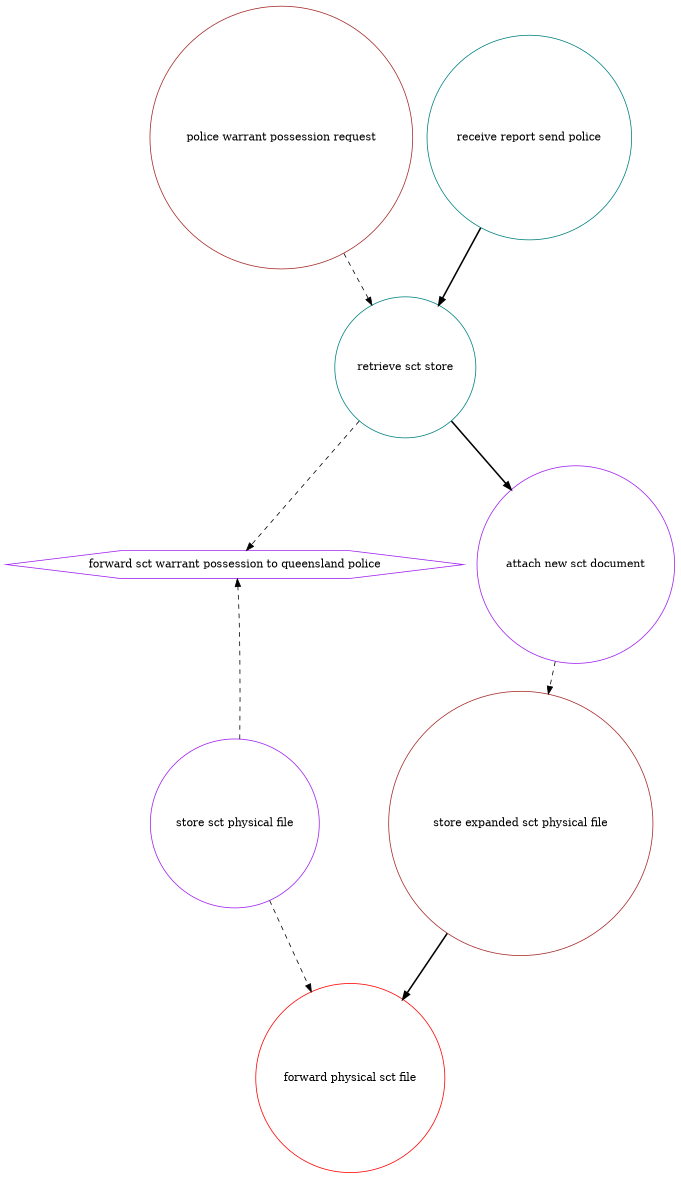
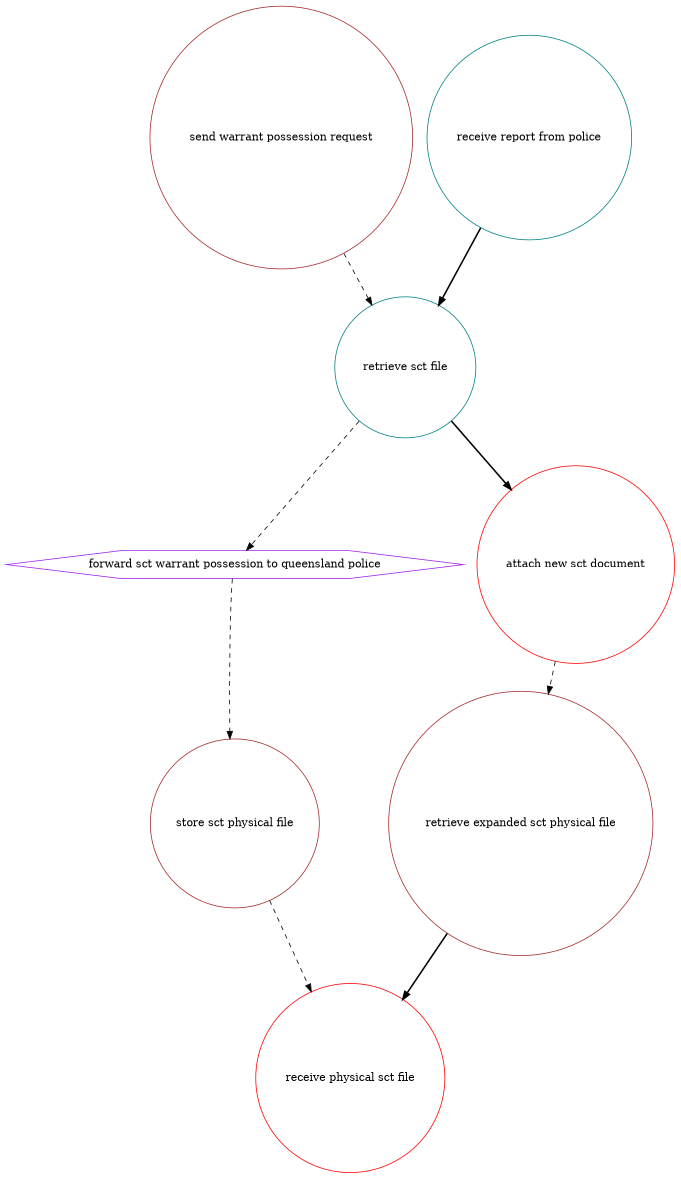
  strict digraph {
    node [color=brown shape=circle]
    edge [attrs="{'type': 'flow', 'label': 'flow'}" style=dashed]
-   "send warrant possession request" [attrs="{'type': 'Activity', 'label': 'send warrant possession request'}" label="police warrant possession request"]
-   "retrieve sct file" [attrs="{'type': 'Activity', 'label': 'retrieve sct file'}" color=teal label="retrieve sct store"]
+   "send warrant possession request" [attrs="{'type': 'Activity', 'label': 'send warrant possession request'}"]
+   "retrieve sct file" [attrs="{'type': 'Activity', 'label': 'retrieve sct file'}" color=teal]
    "forward sct warrant possession to queensland police" [attrs="{'type': 'Activity', 'label': 'forward sct warrant possession to queensland police'}" color=purple shape=hexagon]
-   "attach new sct document" [attrs="{'type': 'Activity', 'label': 'attach new sct document'}" color=purple]
-   "store sct physical file" [attrs="{'type': 'Activity', 'label': 'store sct physical file'}" color=purple]
-   "store expanded sct physical file" [attrs="{'type': 'Activity', 'label': 'store expanded sct physical file'}"]
-   "receive physical sct file" [attrs="{'type': 'Activity', 'label': 'receive physical sct file'}" color=red label="forward physical sct file"]
-   "receive report from police" [attrs="{'type': 'Activity', 'label': 'receive report from police'}" color=teal label="receive report send police"]
+   "attach new sct document" [attrs="{'type': 'Activity', 'label': 'attach new sct document'}" color=red]
+   "store sct physical file" [attrs="{'type': 'Activity', 'label': 'store sct physical file'}"]
+   "store expanded sct physical file" [attrs="{'type': 'Activity', 'label': 'store expanded sct physical file'}" label="retrieve expanded sct physical file"]
+   "receive physical sct file" [attrs="{'type': 'Activity', 'label': 'receive physical sct file'}" color=red]
+   "receive report from police" [attrs="{'type': 'Activity', 'label': 'receive report from police'}" color=teal]
    "send warrant possession request" -> "retrieve sct file"
    "retrieve sct file" -> "forward sct warrant possession to queensland police"
    "retrieve sct file" -> "attach new sct document" [style=bold]
-   "store sct physical file" -> "forward sct warrant possession to queensland police"
+   "forward sct warrant possession to queensland police" -> "store sct physical file"
    "attach new sct document" -> "store expanded sct physical file"
    "store sct physical file" -> "receive physical sct file"
    "store expanded sct physical file" -> "receive physical sct file" [style=bold]
    "receive report from police" -> "retrieve sct file" [style=bold]
  }
